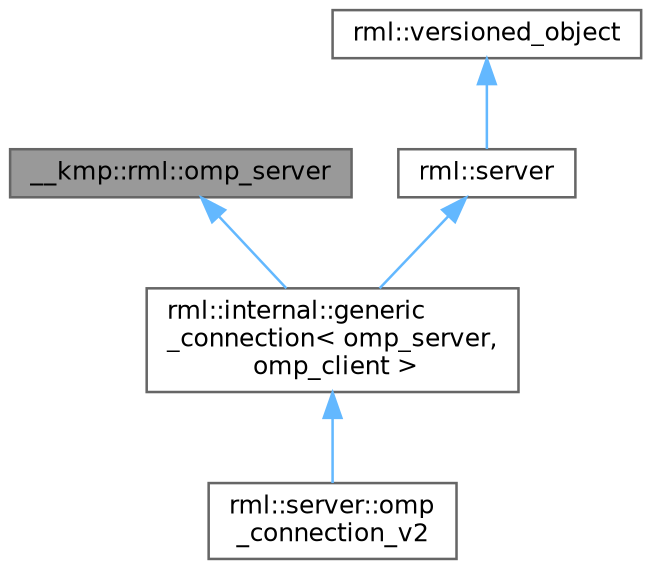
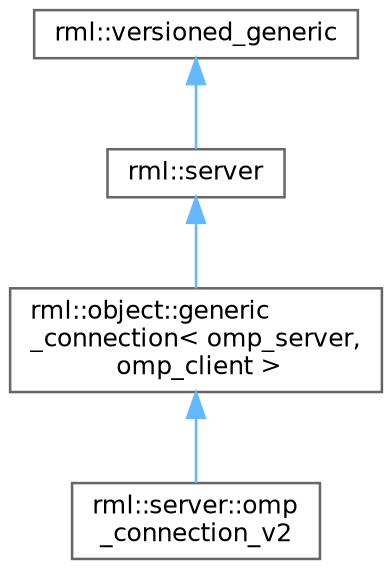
  digraph {
    node [color=gray40 fillcolor=white fontname=Helvetica fontsize=10 shape=box style=filled]
    edge [color=steelblue1 dir=back fontname=Helvetica fontsize=10 labelfontname=Helvetica labelfontsize=10 style=solid]
-   n1 [fillcolor=grey60 fontcolor=black height=0.2 label="__kmp::rml::omp_server" width=0.4]
-   n2 [height=0.2 label="rml::internal::generic\l_connection\< omp_server,\l omp_client \>" width=0.4]
+   n2 [height=0.2 label="rml::object::generic\l_connection\< omp_server,\l omp_client \>" width=0.4]
    n3 [height=0.2 label="rml::server::omp\l_connection_v2" width=0.4]
    n4 [height=0.2 label="rml::server" width=0.4]
-   n5 [height=0.2 label="rml::versioned_object" width=0.4]
-   n1 -> n2
+   n5 [height=0.2 label="rml::versioned_generic" width=0.4]
    n2 -> n3
    n4 -> n2
    n5 -> n4
  }
